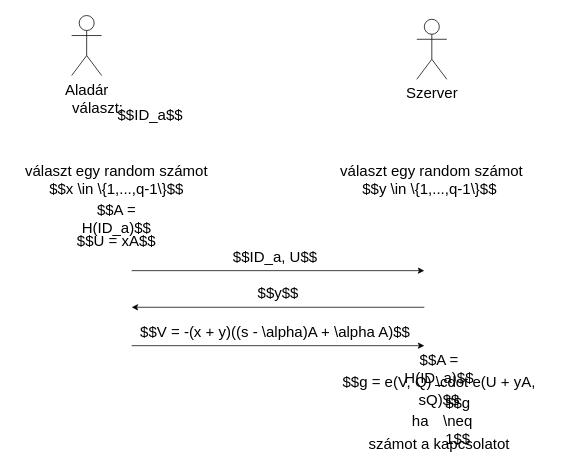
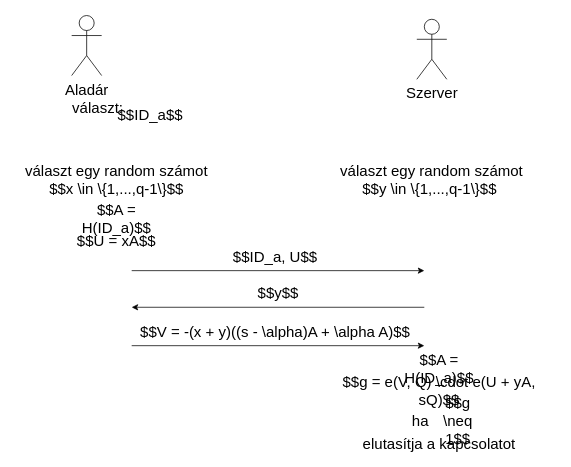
  <mxCell id="0" />
  <mxCell id="1" parent="0" />
  <mxCell id="2" value="Aladár" style="shape=umlActor;verticalLabelPosition=bottom;labelBackgroundColor=#ffffff;verticalAlign=top;html=1;outlineConnect=0;fontSize=20;" vertex="1" parent="1"><mxGeometry x="95" y="20" width="40" height="80" as="geometry" /></mxCell>
  <mxCell id="3" value="Szerver" style="shape=umlActor;verticalLabelPosition=bottom;labelBackgroundColor=#ffffff;verticalAlign=top;html=1;outlineConnect=0;fontSize=20;" vertex="1" parent="1"><mxGeometry x="555" y="25" width="40" height="80" as="geometry" /></mxCell>
  <mxCell id="4" value="" style="endArrow=classic;html=1;fontSize=20;" edge="1" parent="1"><mxGeometry width="50" height="50" relative="1" as="geometry"><mxPoint x="175" y="360" as="sourcePoint" /><mxPoint x="565" y="360" as="targetPoint" /></mxGeometry></mxCell>
  <mxCell id="5" value="$$ID_a, U$$" style="edgeLabel;html=1;align=center;verticalAlign=middle;resizable=0;points=[];fontSize=20;labelBackgroundColor=none;" vertex="1" connectable="0" parent="4"><mxGeometry x="-0.256" relative="1" as="geometry"><mxPoint x="45" y="-20" as="offset" /></mxGeometry></mxCell>
  <mxCell id="6" value="választ egy random számot&lt;br&gt;$$x \in \{1,...,q-1\}$$" style="text;html=1;strokeColor=none;fillColor=none;align=center;verticalAlign=middle;whiteSpace=wrap;rounded=0;fontSize=20;" vertex="1" parent="1"><mxGeometry x="20" y="228" width="270" height="20" as="geometry" /></mxCell>
  <mxCell id="7" value="" style="endArrow=classic;html=1;fontSize=20;verticalAlign=middle;" edge="1" parent="1"><mxGeometry width="50" height="50" relative="1" as="geometry"><mxPoint x="565" y="408.82" as="sourcePoint" /><mxPoint x="175" y="408.82" as="targetPoint" /></mxGeometry></mxCell>
  <mxCell id="8" value="$$y$$" style="edgeLabel;html=1;align=center;verticalAlign=middle;resizable=0;points=[];fontSize=20;spacing=0;labelBackgroundColor=none;" vertex="1" connectable="0" parent="7"><mxGeometry x="0.05" y="-2" relative="1" as="geometry"><mxPoint x="9.71" y="-18" as="offset" /></mxGeometry></mxCell>
  <mxCell id="9" value="" style="endArrow=classic;html=1;fontSize=20;" edge="1" parent="1"><mxGeometry width="50" height="50" relative="1" as="geometry"><mxPoint x="175" y="460" as="sourcePoint" /><mxPoint x="565" y="460" as="targetPoint" /></mxGeometry></mxCell>
  <mxCell id="10" value="$$V = -(x + y)((s - \alpha)A + \alpha A)$$" style="edgeLabel;html=1;align=center;verticalAlign=middle;resizable=0;points=[];fontSize=20;labelBackgroundColor=none;" vertex="1" connectable="0" parent="9"><mxGeometry x="-0.256" relative="1" as="geometry"><mxPoint x="45" y="-20" as="offset" /></mxGeometry></mxCell>
  <mxCell id="11" value="ha" style="text;html=1;strokeColor=none;fillColor=none;align=center;verticalAlign=middle;whiteSpace=wrap;rounded=0;fontSize=20;" vertex="1" parent="1"><mxGeometry x="540" y="550" width="40" height="20" as="geometry" /></mxCell>
  <mxCell id="12" value="&lt;font style=&quot;font-size: 20px&quot;&gt;$$ID_a$$&lt;/font&gt;" style="text;html=1;strokeColor=none;fillColor=none;align=center;verticalAlign=middle;whiteSpace=wrap;rounded=0;" vertex="1" parent="1"><mxGeometry x="180" y="142" width="40" height="20" as="geometry" /></mxCell>
  <mxCell id="13" value="&lt;font style=&quot;font-size: 20px&quot;&gt;választ:&lt;br&gt;&lt;/font&gt;" style="text;html=1;strokeColor=none;fillColor=none;align=center;verticalAlign=middle;whiteSpace=wrap;rounded=0;" vertex="1" parent="1"><mxGeometry x="110" y="132" width="40" height="20" as="geometry" /></mxCell>
  <mxCell id="14" value="választ egy random számot&lt;br&gt;$$y \in \{1,...,q-1\}$$&amp;nbsp;" style="text;html=1;strokeColor=none;fillColor=none;align=center;verticalAlign=middle;whiteSpace=wrap;rounded=0;fontSize=20;" vertex="1" parent="1"><mxGeometry x="440" y="228" width="270" height="20" as="geometry" /></mxCell>
  <mxCell id="15" value="$$A = H(ID_a)$$" style="text;html=1;strokeColor=none;fillColor=none;align=center;verticalAlign=middle;whiteSpace=wrap;rounded=0;fontSize=20;" vertex="1" parent="1"><mxGeometry x="80" y="280" width="150" height="20" as="geometry" /></mxCell>
  <mxCell id="16" value="$$U = xA$$" style="text;html=1;strokeColor=none;fillColor=none;align=center;verticalAlign=middle;whiteSpace=wrap;rounded=0;fontSize=20;" vertex="1" parent="1"><mxGeometry x="90" y="310" width="130" height="20" as="geometry" /></mxCell>
  <mxCell id="17" value="$$A = H(ID_a)$$" style="text;html=1;strokeColor=none;fillColor=none;align=center;verticalAlign=middle;whiteSpace=wrap;rounded=0;fontSize=20;" vertex="1" parent="1"><mxGeometry x="510" y="480" width="150" height="20" as="geometry" /></mxCell>
  <mxCell id="18" value="$$g = e(V, Q) \cdot e(U + yA, sQ)$$" style="text;html=1;strokeColor=none;fillColor=none;align=center;verticalAlign=middle;whiteSpace=wrap;rounded=0;labelBackgroundColor=none;fontSize=20;" vertex="1" parent="1"><mxGeometry x="431.25" y="510" width="307.5" height="20" as="geometry" /></mxCell>
  <mxCell id="19" value="$$g \neq 1$$" style="text;html=1;strokeColor=none;fillColor=none;align=center;verticalAlign=middle;whiteSpace=wrap;rounded=0;labelBackgroundColor=none;fontSize=20;" vertex="1" parent="1"><mxGeometry x="590" y="550" width="40" height="20" as="geometry" /></mxCell>
- <mxCell id="20" value="számot a kapcsolatot" style="text;html=1;strokeColor=none;fillColor=none;align=center;verticalAlign=middle;whiteSpace=wrap;rounded=0;labelBackgroundColor=none;fontSize=20;" vertex="1" parent="1"><mxGeometry x="470" y="580" width="230" height="20" as="geometry" /></mxCell>
+ <mxCell id="20" value="elutasítja a kapcsolatot" style="text;html=1;strokeColor=none;fillColor=none;align=center;verticalAlign=middle;whiteSpace=wrap;rounded=0;labelBackgroundColor=none;fontSize=20;" vertex="1" parent="1"><mxGeometry x="470" y="580" width="230" height="20" as="geometry" /></mxCell>
